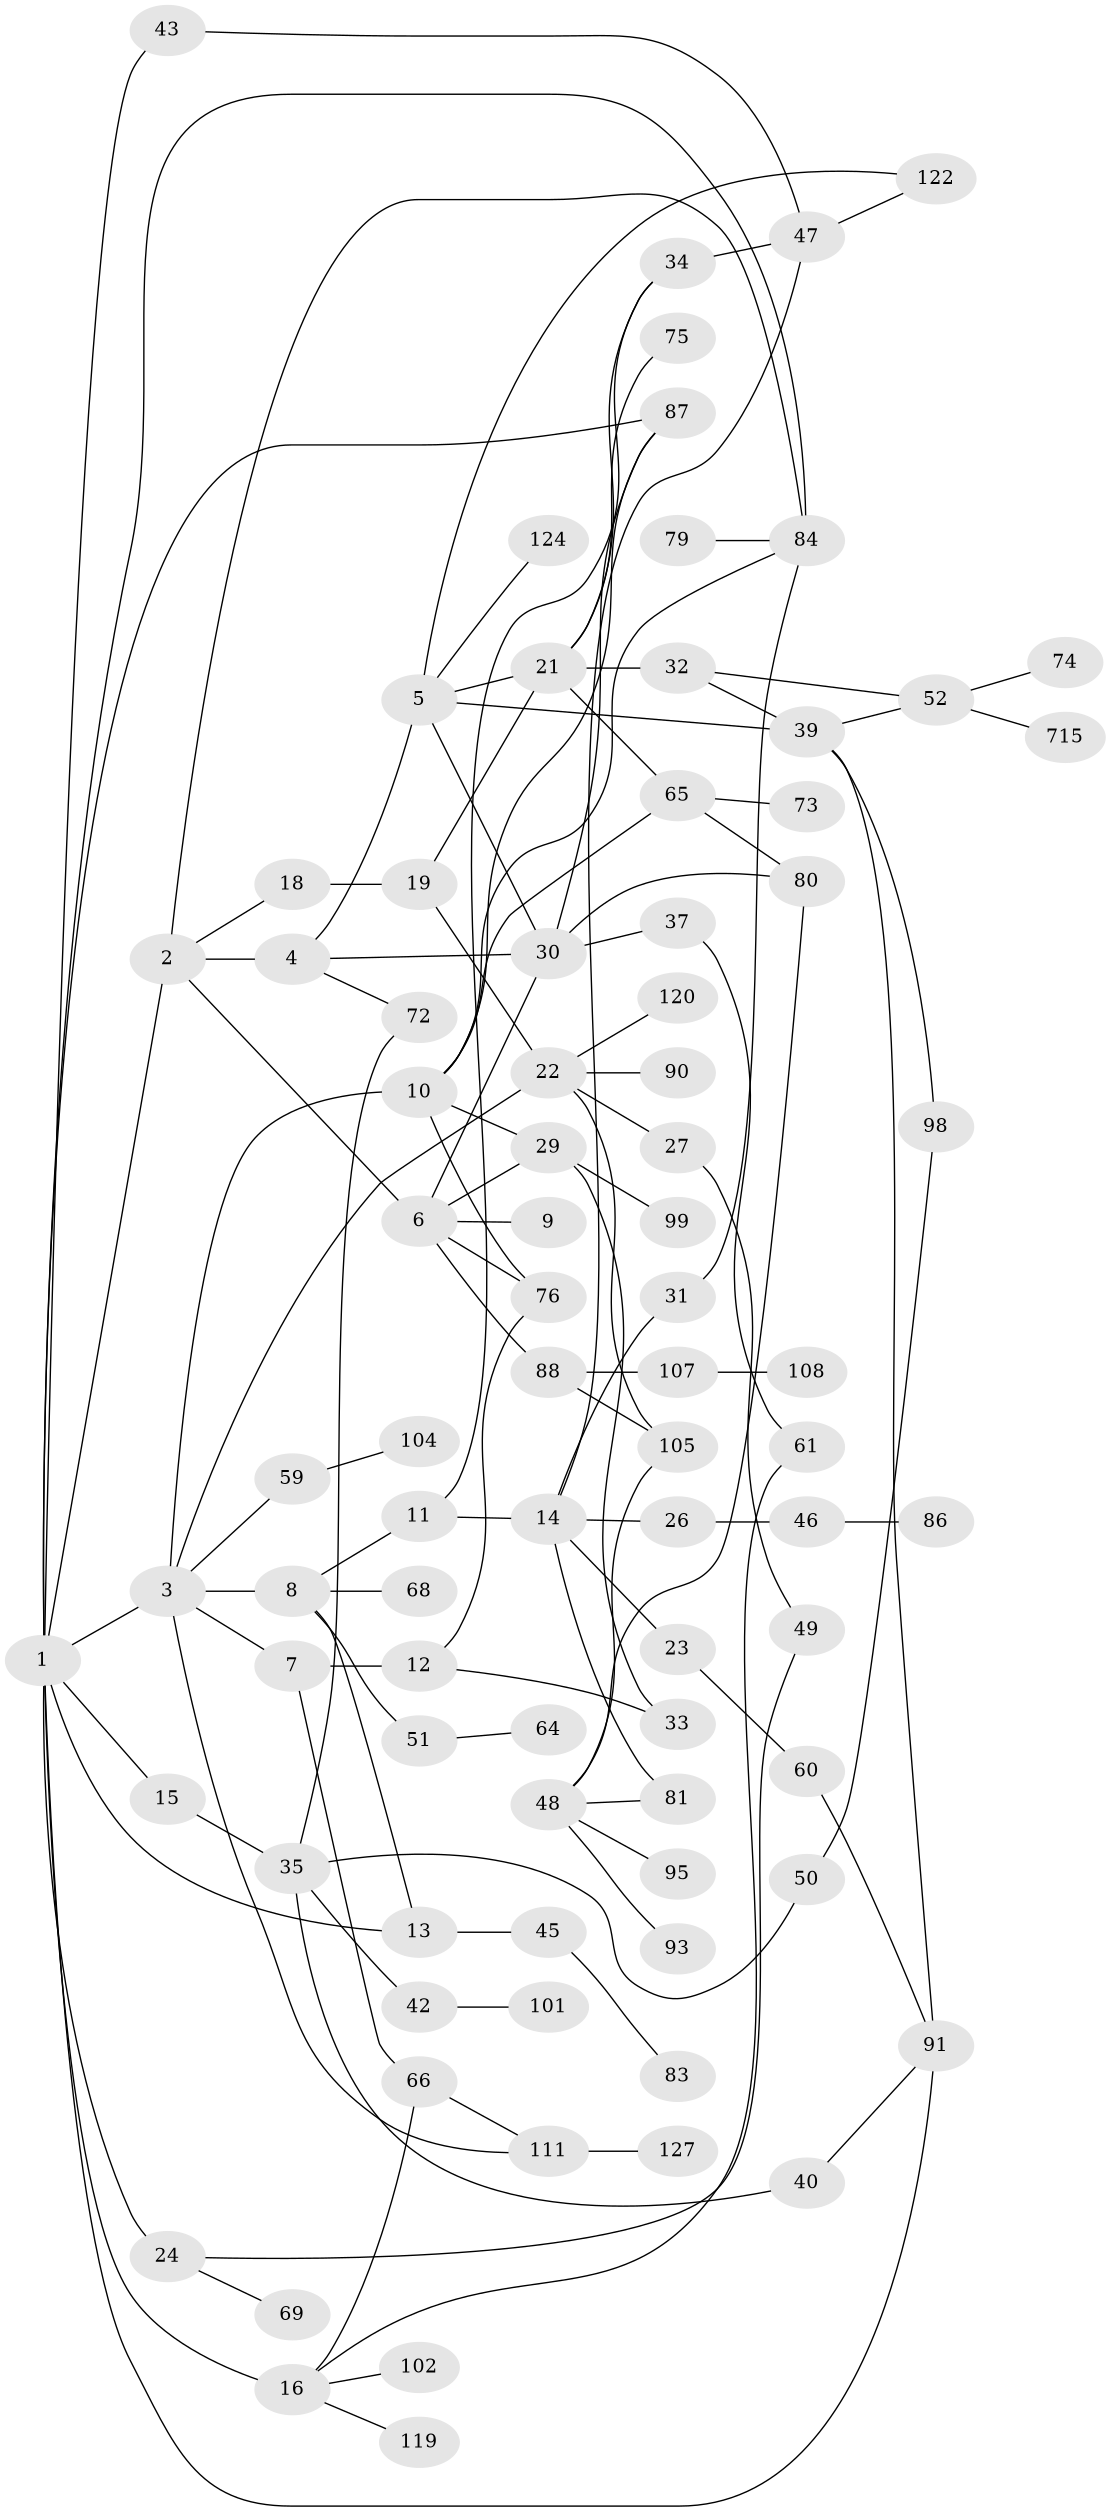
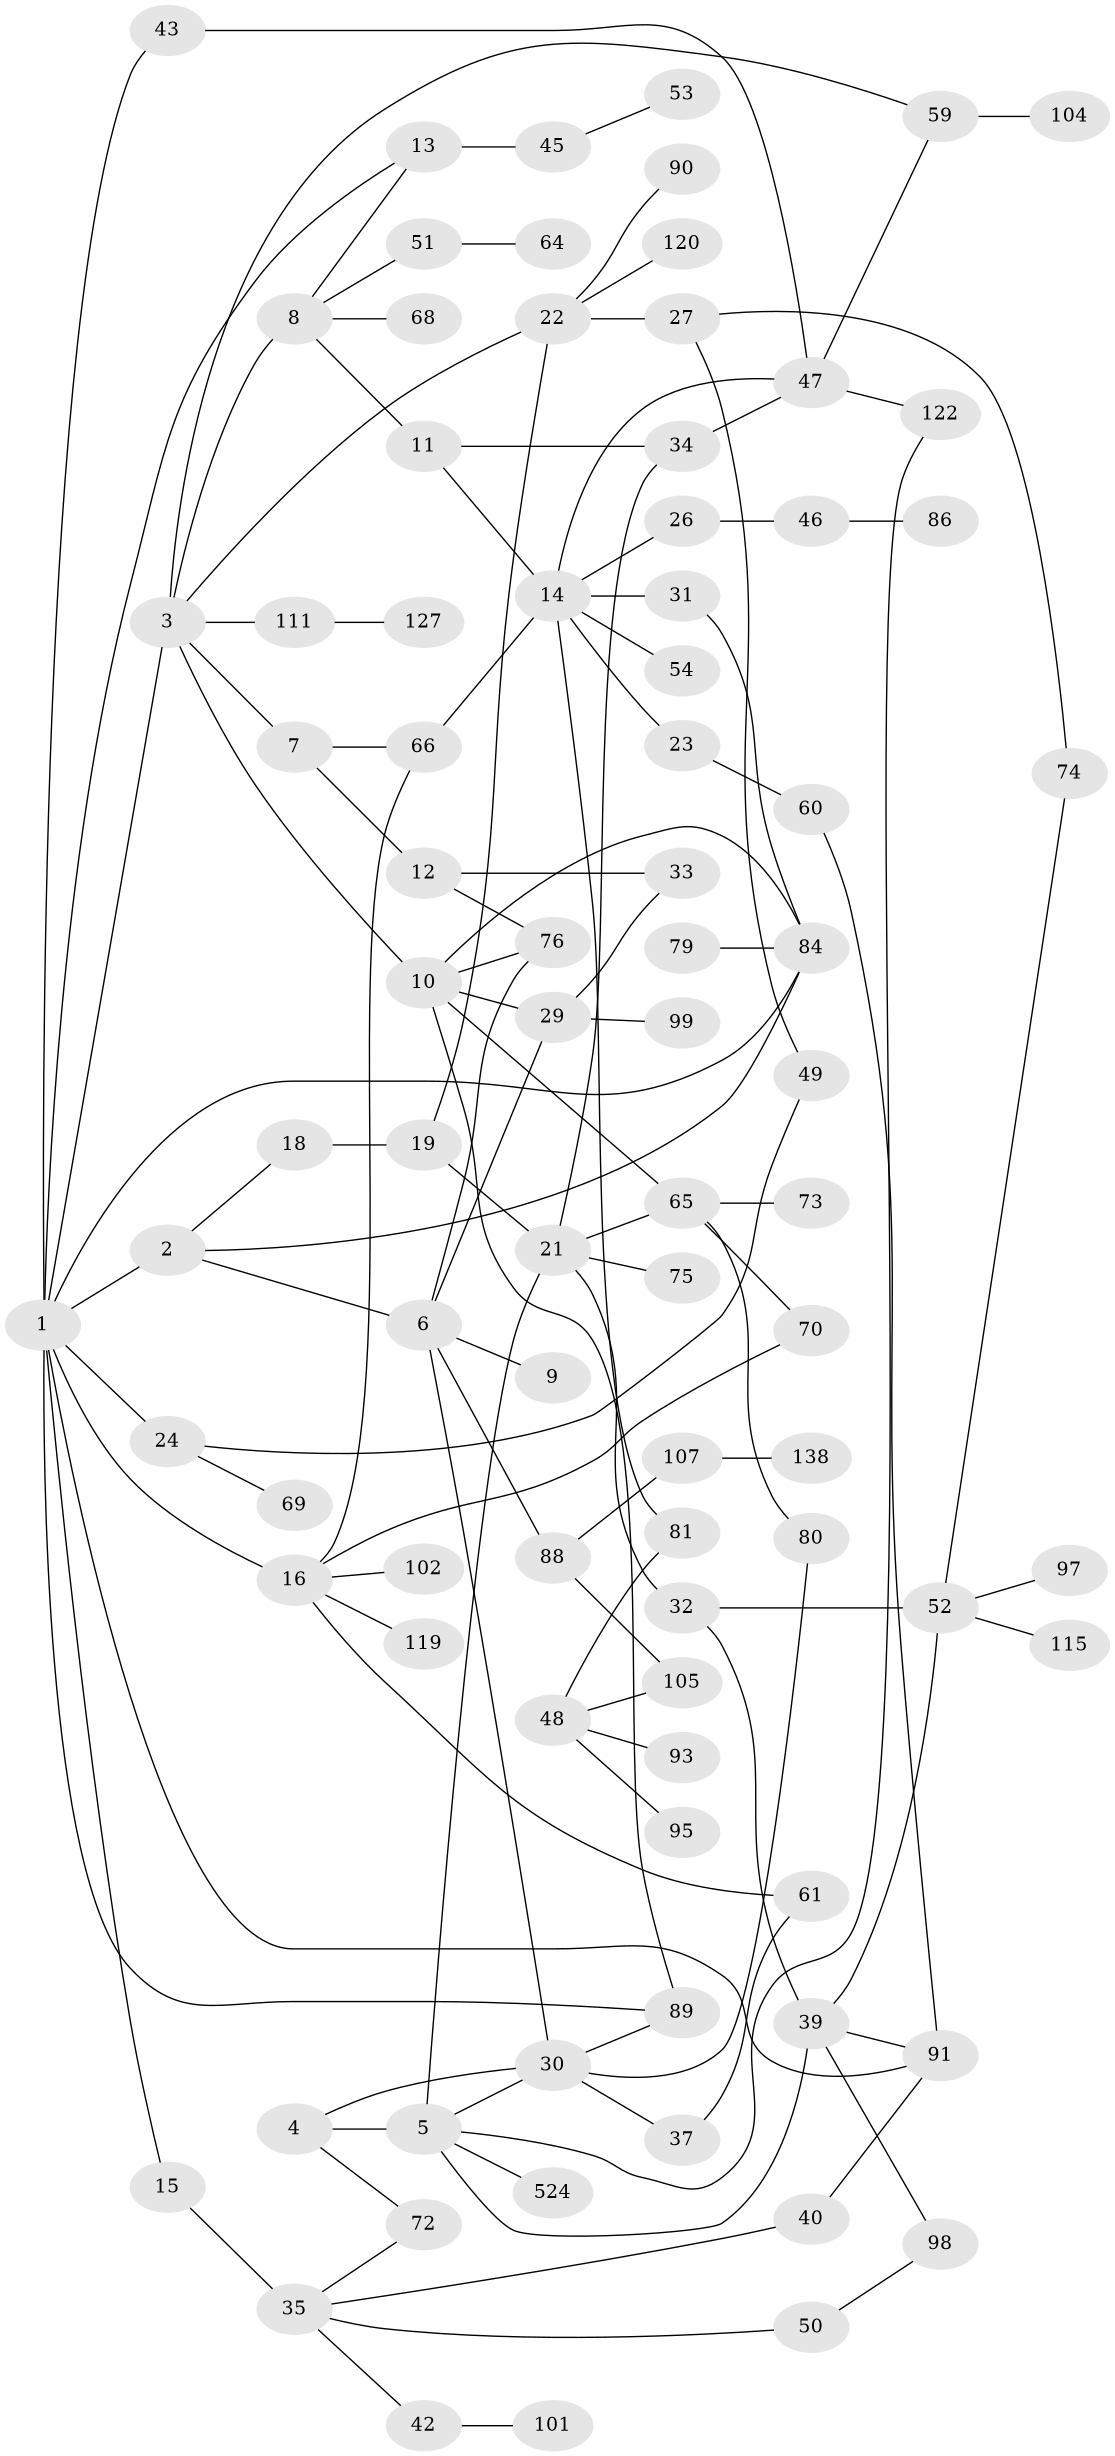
  graph {
    rankdir=LR
    node [color=gray90 style=filled]
    1 [super="+28"]
    2 [super="+123"]
    3
    13 [super="+57"]
    15
    16 [super="+17"]
    24
    43
    84 [super="+110"]
-   89 [super="+109" label=87]
+   89 [super="+109"]
    91 [super="+94"]
    4 [super="+117"]
    6 [super="+36"]
    18 [super="+49"]
    7 [super="+85"]
    8 [super="+71"]
    10 [super="+77"]
    22 [super="+44"]
    59 [super="+100"]
    111 [super="+114"]
    45
    35 [super="+55"]
    66 [super="+92"]
    61
+   70 [super="+112"]
    102
    119
    n28 [label=49]
    69
    47 [super="+56"]
    5 [super="+125"]
    30 [super="+63"]
    72 [super="+82"]
    9
    29
    76
    88 [super="+96"]
    19
    12 [super="+25"]
    11
    51
    68 [super="+126"]
    65
    27
    90
    105
    120
    104
    127
    21
    39 [super="+67"]
    122
-   124
+   124 [label=524]
    37
    80
    34 [super="+53"]
    32
    75
    52 [super="+87"]
    98 [super="+113"]
    14 [super="+20"]
    23
    26
    31
+   54
    81
    33
    99 [super="+118"]
    107
    64
    73
    79 [super="+116"]
-   83
+   83 [label=53]
    60
    46
    40
    42 [super="+62"]
    50
    74
    86 [super="+121"]
-   115 [label=715]
+   97
+   115
    101 [super="+106"]
    48 [super="+78"]
    93 [super="+103"]
    95
-   108
+   108 [label=138]
    1 -- 2
    1 -- 3
    1 -- 13
    1 -- 15
    1 -- 16
    1 -- 24
    1 -- 43
    1 -- 84
    1 -- 89
    1 -- 91
    2 -- 84
-   2 -- 4
    2 -- 6
    2 -- 18
    3 -- 7
    3 -- 8
    3 -- 10
    3 -- 22
    3 -- 59
    3 -- 111
    13 -- 45 [weight=2]
    15 -- 35
    16 -- 66
    16 -- 61
+   16 -- 70
    16 -- 102
    16 -- 119
    24 -- n28
    24 -- 69
    43 -- 47
    4 -- 5
    4 -- 30
    4 -- 72
    6 -- 30
    6 -- 9
    6 -- 29
    6 -- 76
    6 -- 88
    18 -- 19
    7 -- 66
    7 -- 12
    8 -- 13
    8 -- 11
    8 -- 51
    8 -- 68
    10 -- 84
    10 -- 89
    10 -- 29
    10 -- 76
    10 -- 65
    22 -- 27
    22 -- 90
-   22 -- 105
    22 -- 120
    59 -- 104
    111 -- 127
    45 -- 83
    35 -- 72
    35 -- 40
    35 -- 42
    35 -- 50
-   66 -- 111
+   66 -- 14
+   47 -- 59
    47 -- 122
    5 -- 30
    5 -- 21
    5 -- 39
    5 -- 122
    5 -- 124
    30 -- 89
    30 -- 37
    30 -- 80
    29 -- 33
    29 -- 99
    88 -- 105
    88 -- 107
    19 -- 22
    19 -- 21
    12 -- 76
    12 -- 33
    11 -- 34
    11 -- 14
    51 -- 64
+   65 -- 70
    65 -- 80
    65 -- 73
    27 -- n28
+   27 -- 74
    21 -- 65
    21 -- 34
    21 -- 32
    21 -- 75
    39 -- 91
    39 -- 52
    39 -- 98
    37 -- 61
    34 -- 47
    32 -- 39
    32 -- 52
    52 -- 74
+   52 -- 97
    52 -- 115
    14 -- 47
    14 -- 23
    14 -- 26
    14 -- 31
+   14 -- 54
    14 -- 81
    23 -- 60
    26 -- 46
    31 -- 84
    107 -- 108
    79 -- 84
    60 -- 91
    46 -- 86
    40 -- 91
    42 -- 101
    50 -- 98
    48 -- 105
-   48 -- 80
    48 -- 81
    48 -- 93
    48 -- 95
  }
